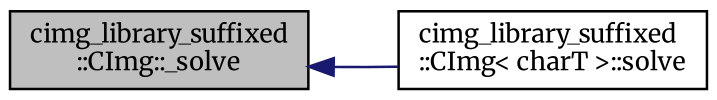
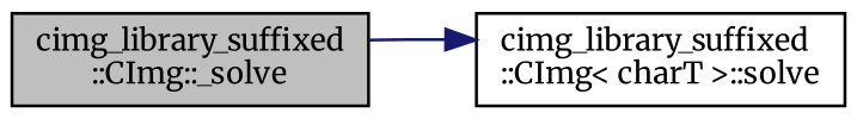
  digraph {
    rankdir=LR
    fontname=Merriweather
    node [color=black fontname=Merriweather fontsize=10 shape=record style=filled]
    n1 [fillcolor=grey75 fontcolor=black height=0.2 label="cimg_library_suffixed\l::CImg::_solve" width=0.4]
    n2 [fillcolor=white height=0.2 label="cimg_library_suffixed\l::CImg\< charT \>::solve" width=0.4]
-   n1 -> n2 [color=midnightblue dir=back fontname=Merriweather fontsize=10 labelfontname=Helvetica labelfontsize=10 style=solid]
+   n2 -> n1 [color=midnightblue dir=back fontname=Merriweather fontsize=10 labelfontname=Helvetica labelfontsize=10 style=solid]
  }
